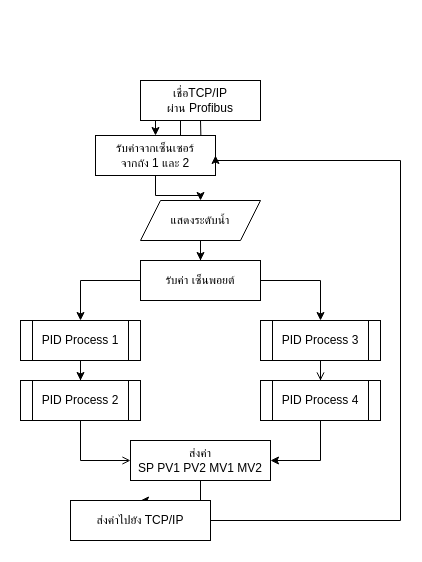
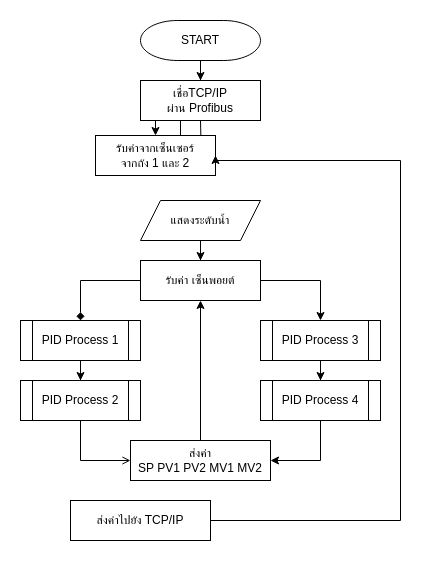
  <mxCell id="0" />
  <mxCell id="1" parent="0" />
  <mxCell id="2" style="edgeStyle=orthogonalEdgeStyle;rounded=0;orthogonalLoop=1;jettySize=auto;html=1;entryX=0.5;entryY=0;entryDx=0;entryDy=0;" parent="1" target="6" edge="1"><mxGeometry relative="1" as="geometry"><mxPoint x="200" y="120" as="sourcePoint" /></mxGeometry></mxCell>
- <mxCell id="5" style="edgeStyle=orthogonalEdgeStyle;rounded=0;orthogonalLoop=1;jettySize=auto;html=1;entryX=0.5;entryY=0;entryDx=0;entryDy=0;" parent="1" source="6" target="8" edge="1"><mxGeometry relative="1" as="geometry" /></mxCell>
+ <mxCell id="3" value="" style="edgeStyle=orthogonalEdgeStyle;rounded=0;orthogonalLoop=1;jettySize=auto;html=1;" parent="1" source="4" target="25" edge="1"><mxGeometry relative="1" as="geometry" /></mxCell>
+ <mxCell id="4" value="START" style="strokeWidth=1;html=1;shape=mxgraph.flowchart.terminator;whiteSpace=wrap;" parent="1" vertex="1"><mxGeometry x="140" y="20" width="120" height="40" as="geometry" /></mxCell>
  <mxCell id="6" value="รับค่าจากเซ็นเซอร์&lt;div&gt;จากถัง 1 และ 2&lt;/div&gt;" style="rounded=0;whiteSpace=wrap;html=1;" parent="1" vertex="1"><mxGeometry x="95" y="135" width="120" height="40" as="geometry" /></mxCell>
  <mxCell id="7" style="edgeStyle=orthogonalEdgeStyle;rounded=0;orthogonalLoop=1;jettySize=auto;html=1;entryX=0.5;entryY=0;entryDx=0;entryDy=0;" parent="1" source="8" target="14" edge="1"><mxGeometry relative="1" as="geometry" /></mxCell>
  <mxCell id="8" value="แสดงระดับน้ำ" style="shape=parallelogram;perimeter=parallelogramPerimeter;whiteSpace=wrap;html=1;fixedSize=1;" parent="1" vertex="1"><mxGeometry x="140" y="200" width="120" height="40" as="geometry" /></mxCell>
  <mxCell id="9" style="edgeStyle=orthogonalEdgeStyle;rounded=0;orthogonalLoop=1;jettySize=auto;html=1;exitX=0.5;exitY=1;exitDx=0;exitDy=0;" parent="1" source="8" target="8" edge="1"><mxGeometry relative="1" as="geometry" /></mxCell>
  <mxCell id="10" value="" style="edgeStyle=orthogonalEdgeStyle;rounded=0;orthogonalLoop=1;jettySize=auto;html=1;" parent="1" source="11" target="16" edge="1"><mxGeometry relative="1" as="geometry" /></mxCell>
  <mxCell id="11" value="PID Process 1" style="shape=process;whiteSpace=wrap;html=1;backgroundOutline=1;" parent="1" vertex="1"><mxGeometry x="20" y="320" width="120" height="40" as="geometry" /></mxCell>
- <mxCell id="12" style="edgeStyle=orthogonalEdgeStyle;rounded=0;orthogonalLoop=1;jettySize=auto;html=1;entryX=0.5;entryY=0;entryDx=0;entryDy=0;" parent="1" source="14" target="11" edge="1"><mxGeometry relative="1" as="geometry"><Array as="points"><mxPoint x="80" y="280" /></Array></mxGeometry></mxCell>
+ <mxCell id="12" style="edgeStyle=orthogonalEdgeStyle;rounded=0;orthogonalLoop=1;jettySize=auto;html=1;entryX=0.5;entryY=0;entryDx=0;entryDy=0;endArrow=diamond;" parent="1" source="14" target="11" edge="1"><mxGeometry relative="1" as="geometry"><Array as="points"><mxPoint x="80" y="280" /></Array></mxGeometry></mxCell>
  <mxCell id="13" style="edgeStyle=orthogonalEdgeStyle;rounded=0;orthogonalLoop=1;jettySize=auto;html=1;entryX=0.5;entryY=0;entryDx=0;entryDy=0;" parent="1" source="14" target="18" edge="1"><mxGeometry relative="1" as="geometry"><mxPoint x="280" y="320" as="targetPoint" /><Array as="points"><mxPoint x="320" y="280" /></Array></mxGeometry></mxCell>
  <mxCell id="14" value="รับค่า เซ็นพอยต์" style="rounded=0;whiteSpace=wrap;html=1;" parent="1" vertex="1"><mxGeometry x="140" y="260" width="120" height="40" as="geometry" /></mxCell>
  <mxCell id="15" style="edgeStyle=orthogonalEdgeStyle;rounded=0;orthogonalLoop=1;jettySize=auto;html=1;entryX=0;entryY=0.5;entryDx=0;entryDy=0;endArrow=open;" parent="1" source="16" target="22" edge="1"><mxGeometry relative="1" as="geometry"><Array as="points"><mxPoint x="80" y="460" /></Array></mxGeometry></mxCell>
  <mxCell id="16" value="PID Process 2" style="shape=process;whiteSpace=wrap;html=1;backgroundOutline=1;" parent="1" vertex="1"><mxGeometry x="20" y="380" width="120" height="40" as="geometry" /></mxCell>
- <mxCell id="17" value="" style="edgeStyle=orthogonalEdgeStyle;rounded=0;orthogonalLoop=1;jettySize=auto;html=1;endArrow=open;" parent="1" source="18" target="20" edge="1"><mxGeometry relative="1" as="geometry" /></mxCell>
+ <mxCell id="17" value="" style="edgeStyle=orthogonalEdgeStyle;rounded=0;orthogonalLoop=1;jettySize=auto;html=1;" parent="1" source="18" target="20" edge="1"><mxGeometry relative="1" as="geometry" /></mxCell>
  <mxCell id="18" value="PID Process 3" style="shape=process;whiteSpace=wrap;html=1;backgroundOutline=1;" parent="1" vertex="1"><mxGeometry x="260" y="320" width="120" height="40" as="geometry" /></mxCell>
  <mxCell id="19" style="edgeStyle=orthogonalEdgeStyle;rounded=0;orthogonalLoop=1;jettySize=auto;html=1;entryX=1;entryY=0.5;entryDx=0;entryDy=0;" parent="1" source="20" target="22" edge="1"><mxGeometry relative="1" as="geometry"><Array as="points"><mxPoint x="320" y="460" /></Array></mxGeometry></mxCell>
  <mxCell id="20" value="PID Process 4" style="shape=process;whiteSpace=wrap;html=1;backgroundOutline=1;" parent="1" vertex="1"><mxGeometry x="260" y="380" width="120" height="40" as="geometry" /></mxCell>
- <mxCell id="21" value="" style="edgeStyle=orthogonalEdgeStyle;rounded=0;orthogonalLoop=1;jettySize=auto;html=1;" parent="1" source="22" target="24" edge="1"><mxGeometry relative="1" as="geometry" /></mxCell>
+ <mxCell id="21" value="" style="edgeStyle=orthogonalEdgeStyle;rounded=0;orthogonalLoop=1;jettySize=auto;html=1;" parent="1" source="22" target="14" edge="1"><mxGeometry relative="1" as="geometry" /></mxCell>
  <mxCell id="22" value="ส่งค่า&lt;div&gt;SP PV1 PV2 MV1 MV2&lt;/div&gt;" style="rounded=0;whiteSpace=wrap;html=1;" parent="1" vertex="1"><mxGeometry x="130" y="440" width="140" height="40" as="geometry" /></mxCell>
  <mxCell id="23" style="edgeStyle=orthogonalEdgeStyle;rounded=0;orthogonalLoop=1;jettySize=auto;html=1;entryX=1;entryY=0.5;entryDx=0;entryDy=0;" parent="1" source="24" target="6" edge="1"><mxGeometry relative="1" as="geometry"><Array as="points"><mxPoint x="400" y="520" /><mxPoint x="400" y="160" /></Array></mxGeometry></mxCell>
  <mxCell id="24" value="ส่งค่าไปยัง TCP/IP" style="whiteSpace=wrap;html=1;" parent="1" vertex="1"><mxGeometry x="70" y="500" width="140" height="40" as="geometry" /></mxCell>
  <mxCell id="25" value="เชื่อTCP&lt;span style=&quot;background-color: initial;&quot;&gt;/IP&lt;/span&gt;&lt;div&gt;ผ่าน&amp;nbsp;&lt;span style=&quot;background-color: initial;&quot;&gt;Profibus&lt;/span&gt;&lt;/div&gt;" style="whiteSpace=wrap;html=1;" parent="1" vertex="1"><mxGeometry x="140" y="80" width="120" height="40" as="geometry" /></mxCell>
